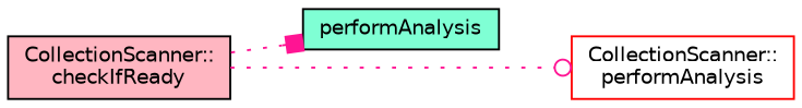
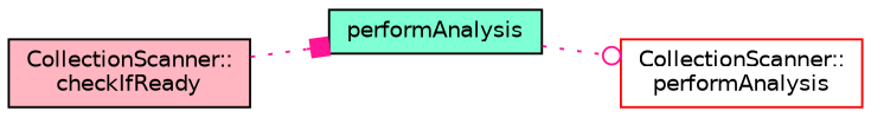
  digraph {
    rankdir=LR
    node [color=black fontname=Helvetica fontsize=10 shape=record style=filled]
    edge [color=deeppink fontname=Helvetica fontsize=10 labelfontname=Helvetica labelfontsize=10 style=dotted]
    n1 [fillcolor=lightpink fontcolor=black height=0.2 label="CollectionScanner::\lcheckIfReady" width=0.4]
    n2 [fillcolor=aquamarine height=0.2 label=performAnalysis width=0.4]
    n3 [color=red fillcolor=white height=0.2 label="CollectionScanner::\lperformAnalysis" width=0.4]
    n1 -> n2 [arrowhead=box]
-   n1 -> n3 [arrowhead=odot]
+   n2 -> n3 [arrowhead=odot]
  }
